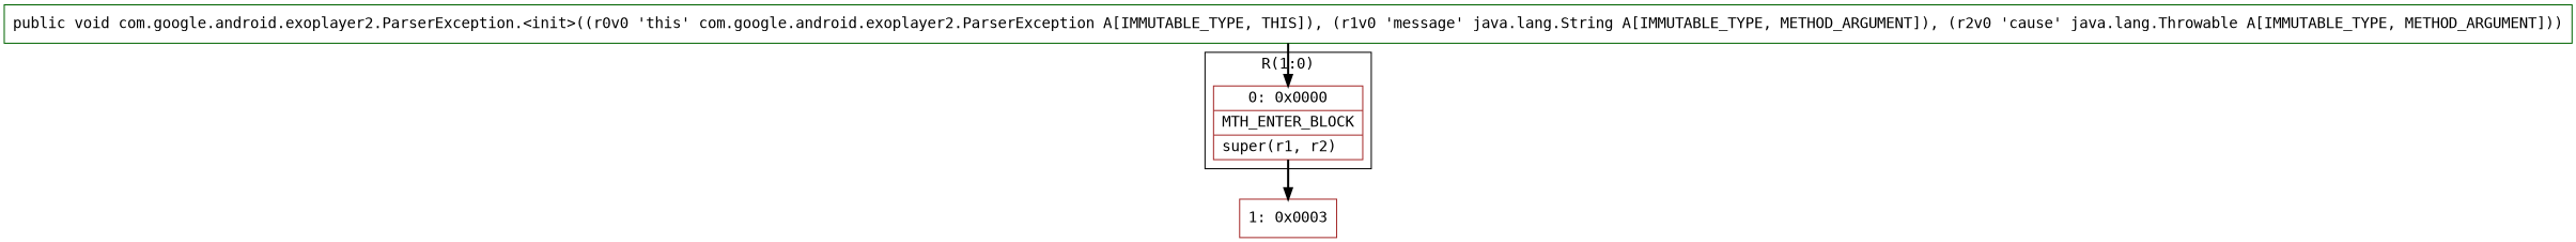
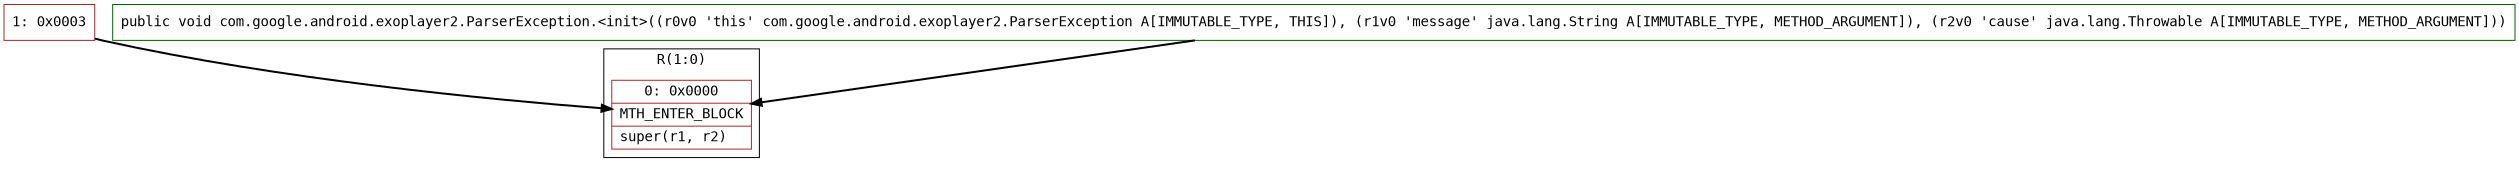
  digraph {
    fontname="DejaVu Sans Mono"
    node [color=brown shape=record fontname="DejaVu Sans Mono"]
    edge [style=bold fontname="DejaVu Sans Mono"]
    n1 [label="{0\:\ 0x0000|MTH_ENTER_BLOCK\l|super(r1, r2)\l}"]
    n2 [label="{1\:\ 0x0003}"]
    n3 [label="{public void com.google.android.exoplayer2.ParserException.\<init\>((r0v0 'this' com.google.android.exoplayer2.ParserException A[IMMUTABLE_TYPE, THIS]), (r1v0 'message' java.lang.String A[IMMUTABLE_TYPE, METHOD_ARGUMENT]), (r2v0 'cause' java.lang.Throwable A[IMMUTABLE_TYPE, METHOD_ARGUMENT])) }" color=darkgreen]
    subgraph cluster_1 {
      label="R(1:0)"
      n1
    }
-   n1 -> n2
+   n2 -> n1
    n3 -> n1
  }
